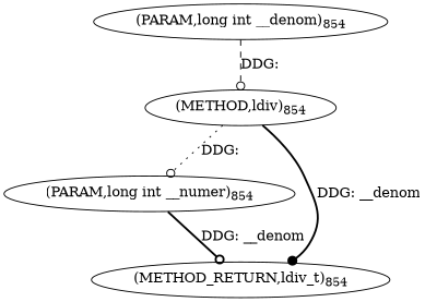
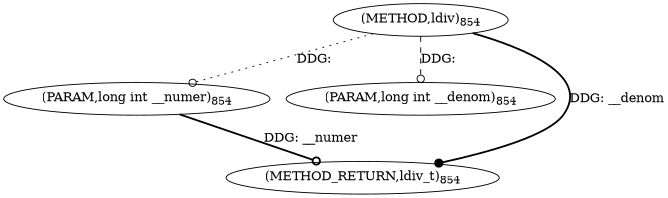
  digraph {
    edge [arrowhead=odot style=bold]
    n1 [label=<(METHOD,ldiv)<SUB>854</SUB>>]
    n2 [label=<(PARAM,long int __numer)<SUB>854</SUB>>]
    n3 [label=<(PARAM,long int __denom)<SUB>854</SUB>>]
    n4 [label=<(METHOD_RETURN,ldiv_t)<SUB>854</SUB>>]
    n1 -> n2 [label="DDG: " style=dotted]
-   n3 -> n1 [label="DDG: " style=dashed]
+   n1 -> n3 [label="DDG: " style=dashed]
    n1 -> n4 [arrowhead=dot label="DDG: __denom"]
-   n2 -> n4 [label="DDG: __denom"]
+   n2 -> n4 [label="DDG: __numer"]
  }
